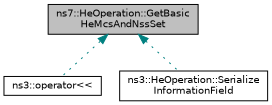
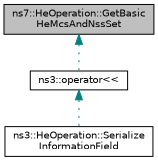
  digraph {
    rankdir=TB
    node [color=black fillcolor=white fontname=Helvetica fontsize=10 shape=record style=filled]
    edge [color=teal dir=back fontname=Helvetica fontsize=10 labelfontname=Helvetica labelfontsize=10 style=dotted]
    n1 [fillcolor=grey75 fontcolor=black height=0.2 label="ns7::HeOperation::GetBasic\lHeMcsAndNssSet" width=0.4]
    n2 [height=0.2 label="ns3::operator\<\<" width=0.4]
    n3 [height=0.2 label="ns3::HeOperation::Serialize\lInformationField" width=0.4]
    n1 -> n2
-   n1 -> n3
+   n2 -> n3
  }
